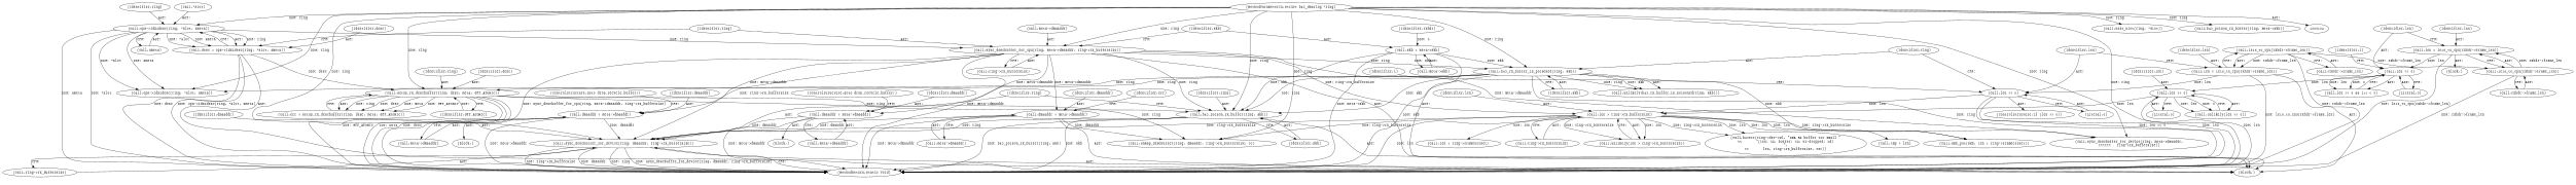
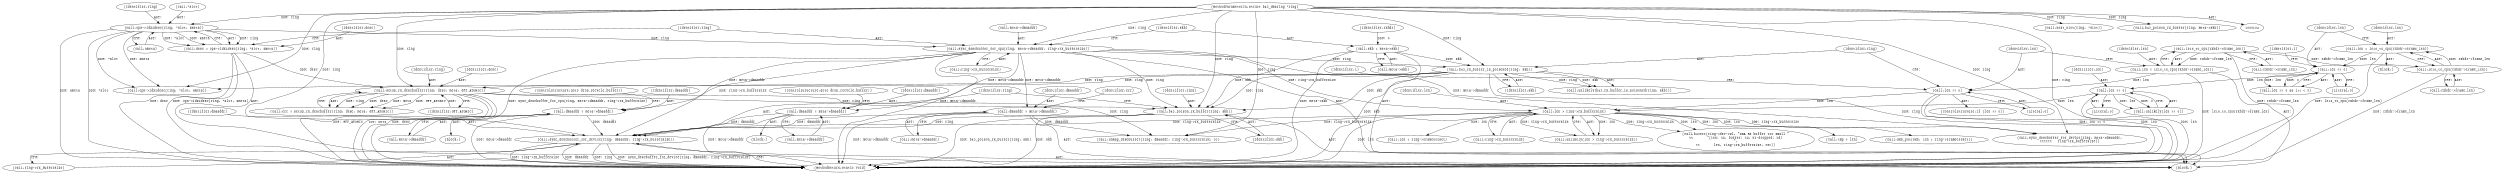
  digraph {
    fontname="Courier Prime"
    node [fontname="Courier Prime"]
    edge [fontname="Courier Prime"]
    n1 [label="(Call,sync_descbuffer_for_device(ring, dmaaddr, ring->rx_buffersize))"]
    n2 [label="(Call,ring->rx_buffersize)"]
    n3 [label="(MethodReturn,static void)"]
    n4 [label="(Block,)"]
    n5 [label="(Call,b43_poison_rx_buffer(ring, skb))"]
    n6 [label="(Identifier,skb)"]
    n7 [label="(Call,sync_descbuffer_for_cpu(ring, meta->dmaaddr, ring->rx_buffersize))"]
    n8 [label="(Call,b43_rx_buffer_is_poisoned(ring, skb))"]
    n9 [label="(Call,dmaaddr = meta->dmaaddr)"]
    n10 [label="(Call,dmaaddr = meta->dmaaddr)"]
    n11 [label="(Call,dmaaddr = meta->dmaaddr)"]
    n12 [label="(Call,len > ring->rx_buffersize)"]
    n13 [label="(Call,sync_descbuffer_for_device(ring, meta->dmaaddr,\n\t\t\t\t\t\t   ring->rx_buffersize))"]
    n14 [label="(Call,ring->rx_buffersize)"]
    n15 [label="(Call,ops->idx2desc(ring, *slot, &meta))"]
    n16 [label="(Call,setup_rx_descbuffer(ring, desc, meta, GFP_ATOMIC))"]
    n17 [label="(Call,skb_put(skb, len + ring->frameoffset))"]
    n18 [label="(Identifier,skb)"]
    n19 [label="(Call,unlikely(b43_rx_buffer_is_poisoned(ring, skb)))"]
    n20 [label="(Call,meta->dmaaddr)"]
    n21 [label="(Block,)"]
    n22 [label="(Call,meta->dmaaddr)"]
    n23 [label="(Block,)"]
    n24 [label="(Call,unmap_descbuffer(ring, dmaaddr, ring->rx_buffersize, 0))"]
    n25 [label="(Call,meta->dmaaddr)"]
    n26 [label="(Call,b43err(ring->dev->wl, \"DMA RX buffer too small \"\n\t\t       \"(len: %u, buffer: %u, nr-dropped: %d)\n\",\n\t\t       len, ring->rx_buffersize, cnt))"]
    n27 [label="(Call,tmp = len)"]
    n28 [label="(Call,len + ring->frameoffset)"]
    n29 [label="(Call,ring->rx_buffersize)"]
    n30 [label="(Call,unlikely(len > ring->rx_buffersize))"]
    n31 [label="(Call,ops->idx2desc(ring, *slot, &meta))"]
    n32 [label="(Call,desc = ops->idx2desc(ring, *slot, &meta))"]
    n33 [label="(Call,&meta)"]
    n34 [label="(MethodParameterIn,struct b43_dmaring *ring)"]
    n35 [label="(Call,next_slot(ring, *slot))"]
    n36 [label="(Call,b43_poison_rx_buffer(ring, meta->skb))"]
    1000104
    n38 [label="(Identifier,GFP_ATOMIC)"]
    n39 [label="(Call,err = setup_rx_descbuffer(ring, desc, meta, GFP_ATOMIC))"]
    n40 [label="(Call,skb = meta->skb)"]
    n41 [label="(Call,meta->skb)"]
    n42 [label="(Call,len == 0)"]
    n43 [label="(Literal,0)"]
    n44 [label="(Call,unlikely(len == 0))"]
    n45 [label="(Call,len == 0)"]
    n46 [label="(Call,len == 0 && i++ < 5)"]
    n47 [label="(Literal,0)"]
    n48 [label="(Call,len = le16_to_cpu(rxhdr->frame_len))"]
    n49 [label="(Call,le16_to_cpu(rxhdr->frame_len))"]
    n50 [label="(Block,)"]
    n51 [label="(Call,rxhdr->frame_len)"]
    n52 [label="(Call,le16_to_cpu(rxhdr->frame_len))"]
    n53 [label="(Call,len = le16_to_cpu(rxhdr->frame_len))"]
    n54 [label="(Call,rxhdr->frame_len)"]
    n55 [label="(Call,len == 0)"]
    n56 [label="(ControlStructure,if (len == 0))"]
    n57 [label="(Literal,0)"]
    n58 [label="(Identifier,len)"]
    n59 [label="(Identifier,len)"]
    n60 [label="(Identifier,ring)"]
    n61 [label="(Identifier,ring)"]
    n62 [label="(Identifier,len)"]
    n63 [label="(Identifier,i)"]
    n64 [label="(ControlStructure,goto drop_recycle_buffer;)"]
    n65 [label="(ControlStructure,goto drop_recycle_buffer;)"]
    n66 [label="(Identifier,i)"]
    n67 [label="(Identifier,dmaaddr)"]
    n68 [label="(Identifier,desc)"]
    n69 [label="(Identifier,rxhdr)"]
    n70 [label="(Identifier,skb)"]
    n71 [label="(Identifier,len)"]
    n72 [label="(Identifier,dmaaddr)"]
    n73 [label="(Identifier,ring)"]
    n74 [label="(Identifier,desc)"]
    n75 [label="(Identifier,dmaaddr)"]
    n76 [label="(Identifier,ring)"]
    n77 [label="(Identifier,len)"]
    n78 [label="(Identifier,ring)"]
    n79 [label="(Identifier,len)"]
    n80 [label="(Call,meta->dmaaddr)"]
    n81 [label="(Identifier,err)"]
    n82 [label="(Call,*slot)"]
    n83 [label="(Identifier,ring)"]
    n84 [label="(Identifier,dmaaddr)"]
    n1 -> n2 [label="CFG: "]
    n1 -> n3 [label="DDG: ring->rx_buffersize"]
    n1 -> n3 [label="DDG: dmaaddr"]
    n1 -> n3 [label="DDG: ring"]
    n1 -> n3 [label="DDG: sync_descbuffer_for_device(ring, dmaaddr, ring->rx_buffersize)"]
    n1 -> n4 [label="AST: "]
    n2 -> n1 [label="AST: "]
    n3 -> n1 [label="CFG: "]
    n5 -> n1 [label="DDG: ring"]
    n5 -> n3 [label="DDG: b43_poison_rx_buffer(ring, skb)"]
    n5 -> n3 [label="DDG: skb"]
    n5 -> n4 [label="AST: "]
    n5 -> n6 [label="CFG: "]
    n6 -> n5 [label="AST: "]
    n7 -> n1 [label="DDG: ring->rx_buffersize"]
    n7 -> n3 [label="DDG: sync_descbuffer_for_cpu(ring, meta->dmaaddr, ring->rx_buffersize)"]
    n7 -> n3 [label="DDG: meta->dmaaddr"]
    n7 -> n4 [label="AST: "]
    n7 -> n5 [label="DDG: ring"]
    n7 -> n8 [label="DDG: ring"]
    n7 -> n9 [label="DDG: meta->dmaaddr"]
    n7 -> n10 [label="DDG: meta->dmaaddr"]
    n7 -> n11 [label="DDG: meta->dmaaddr"]
    n7 -> n12 [label="DDG: ring->rx_buffersize"]
    n7 -> n13 [label="DDG: meta->dmaaddr"]
    n7 -> n14 [label="CFG: "]
    n8 -> n3 [label="DDG: skb"]
    n8 -> n3 [label="DDG: ring"]
    n8 -> n5 [label="DDG: ring"]
    n8 -> n5 [label="DDG: skb"]
    n8 -> n15 [label="DDG: ring"]
    n8 -> n16 [label="DDG: ring"]
-   n8 -> n17 [label="DDG: skb"]
    n8 -> n18 [label="CFG: "]
    n8 -> n19 [label="AST: "]
    n8 -> n19 [label="DDG: ring"]
    n8 -> n19 [label="DDG: skb"]
    n9 -> n1 [label="DDG: dmaaddr"]
    n9 -> n3 [label="DDG: meta->dmaaddr"]
    n9 -> n20 [label="CFG: "]
    n9 -> n21 [label="AST: "]
    n10 -> n1 [label="DDG: dmaaddr"]
    n10 -> n3 [label="DDG: meta->dmaaddr"]
    n10 -> n22 [label="CFG: "]
    n10 -> n23 [label="AST: "]
    n11 -> n1 [label="DDG: dmaaddr"]
    n11 -> n3 [label="DDG: meta->dmaaddr"]
    n11 -> n4 [label="AST: "]
    n11 -> n24 [label="DDG: dmaaddr"]
    n11 -> n25 [label="CFG: "]
    n12 -> n1 [label="DDG: ring->rx_buffersize"]
    n12 -> n3 [label="DDG: len"]
    n12 -> n13 [label="DDG: ring->rx_buffersize"]
    n12 -> n17 [label="DDG: len"]
    n12 -> n24 [label="DDG: ring->rx_buffersize"]
    n12 -> n26 [label="DDG: len"]
    n12 -> n26 [label="DDG: ring->rx_buffersize"]
    n12 -> n27 [label="DDG: len"]
    n12 -> n28 [label="DDG: len"]
    n12 -> n29 [label="CFG: "]
    n12 -> n30 [label="AST: "]
    n12 -> n30 [label="DDG: len"]
    n12 -> n30 [label="DDG: ring->rx_buffersize"]
    n14 -> n7 [label="AST: "]
    n16 -> n3 [label="DDG: GFP_ATOMIC"]
    n16 -> n3 [label="DDG: meta"]
    n16 -> n3 [label="DDG: desc"]
    n16 -> n5 [label="DDG: ring"]
    n16 -> n24 [label="DDG: ring"]
    n16 -> n38 [label="CFG: "]
    n16 -> n39 [label="AST: "]
    n16 -> n39 [label="DDG: ring"]
    n16 -> n39 [label="DDG: desc"]
    n16 -> n39 [label="DDG: meta"]
    n16 -> n39 [label="DDG: GFP_ATOMIC"]
    n18 -> n8 [label="AST: "]
    n20 -> n9 [label="AST: "]
    n22 -> n10 [label="AST: "]
    n25 -> n11 [label="AST: "]
    n29 -> n12 [label="AST: "]
    n30 -> n12 [label="CFG: "]
    n31 -> n3 [label="DDG: *slot"]
    n31 -> n3 [label="DDG: &meta"]
    n31 -> n7 [label="DDG: ring"]
    n31 -> n15 [label="DDG: *slot"]
    n31 -> n15 [label="DDG: &meta"]
    n31 -> n32 [label="AST: "]
    n31 -> n32 [label="DDG: ring"]
    n31 -> n32 [label="DDG: *slot"]
    n31 -> n32 [label="DDG: &meta"]
    n31 -> n33 [label="CFG: "]
    n32 -> n3 [label="DDG: ops->idx2desc(ring, *slot, &meta)"]
    n32 -> n3 [label="DDG: desc"]
    n32 -> n4 [label="AST: "]
    n32 -> n16 [label="DDG: desc"]
    n32 -> n31 [label="CFG: "]
    n33 -> n31 [label="AST: "]
    n34 -> n1 [label="DDG: ring"]
    n34 -> n3 [label="DDG: ring"]
    n34 -> n5 [label="DDG: ring"]
    n34 -> n7 [label="DDG: ring"]
    n34 -> n8 [label="DDG: ring"]
    n34 -> n13 [label="DDG: ring"]
    n34 -> n15 [label="DDG: ring"]
    n34 -> n16 [label="DDG: ring"]
    n34 -> n24 [label="DDG: ring"]
    n34 -> n31 [label="DDG: ring"]
    n34 -> n35 [label="DDG: ring"]
    n34 -> n36 [label="DDG: ring"]
    n34 -> 1000104 [label="AST: "]
    n38 -> n16 [label="DDG: "]
    n39 -> n16 [label="CFG: "]
    n40 -> n3 [label="DDG: meta->skb"]
    n40 -> n4 [label="AST: "]
    n40 -> n5 [label="DDG: skb"]
    n40 -> n8 [label="DDG: skb"]
-   n40 -> n41 [label="DDG: skb"]
+   n40 -> n41 [label="CFG: "]
    n41 -> n40 [label="AST: "]
    n42 -> n3 [label="DDG: len"]
    n42 -> n12 [label="DDG: len"]
    n42 -> n43 [label="CFG: "]
    n42 -> n44 [label="AST: "]
    n42 -> n44 [label="DDG: len"]
    n42 -> n44 [label="DDG: 0"]
    n43 -> n42 [label="AST: "]
    n44 -> n42 [label="CFG: "]
    n45 -> n42 [label="DDG: len"]
    n45 -> n46 [label="AST: "]
    n45 -> n46 [label="DDG: len"]
    n45 -> n46 [label="DDG: 0"]
    n45 -> n47 [label="CFG: "]
    n46 -> n45 [label="CFG: "]
    n47 -> n45 [label="AST: "]
    n48 -> n3 [label="DDG: le16_to_cpu(rxhdr->frame_len)"]
    n48 -> n45 [label="DDG: len"]
    n48 -> n49 [label="CFG: "]
    n48 -> n50 [label="AST: "]
    n49 -> n3 [label="DDG: rxhdr->frame_len"]
    n49 -> n48 [label="AST: "]
    n49 -> n48 [label="DDG: rxhdr->frame_len"]
    n49 -> n51 [label="CFG: "]
    n51 -> n49 [label="AST: "]
    n52 -> n3 [label="DDG: rxhdr->frame_len"]
    n52 -> n49 [label="DDG: rxhdr->frame_len"]
    n52 -> n53 [label="AST: "]
    n52 -> n53 [label="DDG: rxhdr->frame_len"]
    n52 -> n54 [label="CFG: "]
    n53 -> n3 [label="DDG: le16_to_cpu(rxhdr->frame_len)"]
    n53 -> n4 [label="AST: "]
    n53 -> n52 [label="CFG: "]
    n53 -> n55 [label="DDG: len"]
    n54 -> n52 [label="AST: "]
    n55 -> n3 [label="DDG: len"]
    n55 -> n3 [label="DDG: len == 0"]
    n55 -> n12 [label="DDG: len"]
    n55 -> n56 [label="AST: "]
    n55 -> n57 [label="CFG: "]
    n57 -> n55 [label="AST: "]
    n58 -> n45 [label="AST: "]
    n58 -> n48 [label="CFG: "]
    n59 -> n53 [label="AST: "]
    n60 -> n8 [label="AST: "]
    n60 -> n55 [label="CFG: "]
    n61 -> n1 [label="AST: "]
    n61 -> n5 [label="CFG: "]
    n62 -> n12 [label="AST: "]
    n63 -> n45 [label="CFG: "]
    n64 -> n9 [label="CFG: "]
    n65 -> n10 [label="CFG: "]
    n66 -> n55 [label="CFG: "]
    n67 -> n9 [label="AST: "]
    n68 -> n16 [label="AST: "]
    n69 -> n40 [label="DDG: 0"]
    n70 -> n7 [label="CFG: "]
    n70 -> n40 [label="AST: "]
    n71 -> n48 [label="AST: "]
    n72 -> n11 [label="AST: "]
    n73 -> n5 [label="AST: "]
    n74 -> n32 [label="AST: "]
    n75 -> n10 [label="AST: "]
    n76 -> n31 [label="AST: "]
    n77 -> n53 [label="CFG: "]
    n77 -> n55 [label="AST: "]
    n78 -> n16 [label="AST: "]
    n79 -> n42 [label="AST: "]
    n80 -> n7 [label="AST: "]
    n81 -> n11 [label="CFG: "]
    n82 -> n31 [label="AST: "]
    n83 -> n7 [label="AST: "]
    n83 -> n32 [label="CFG: "]
    n84 -> n1 [label="AST: "]
  }
